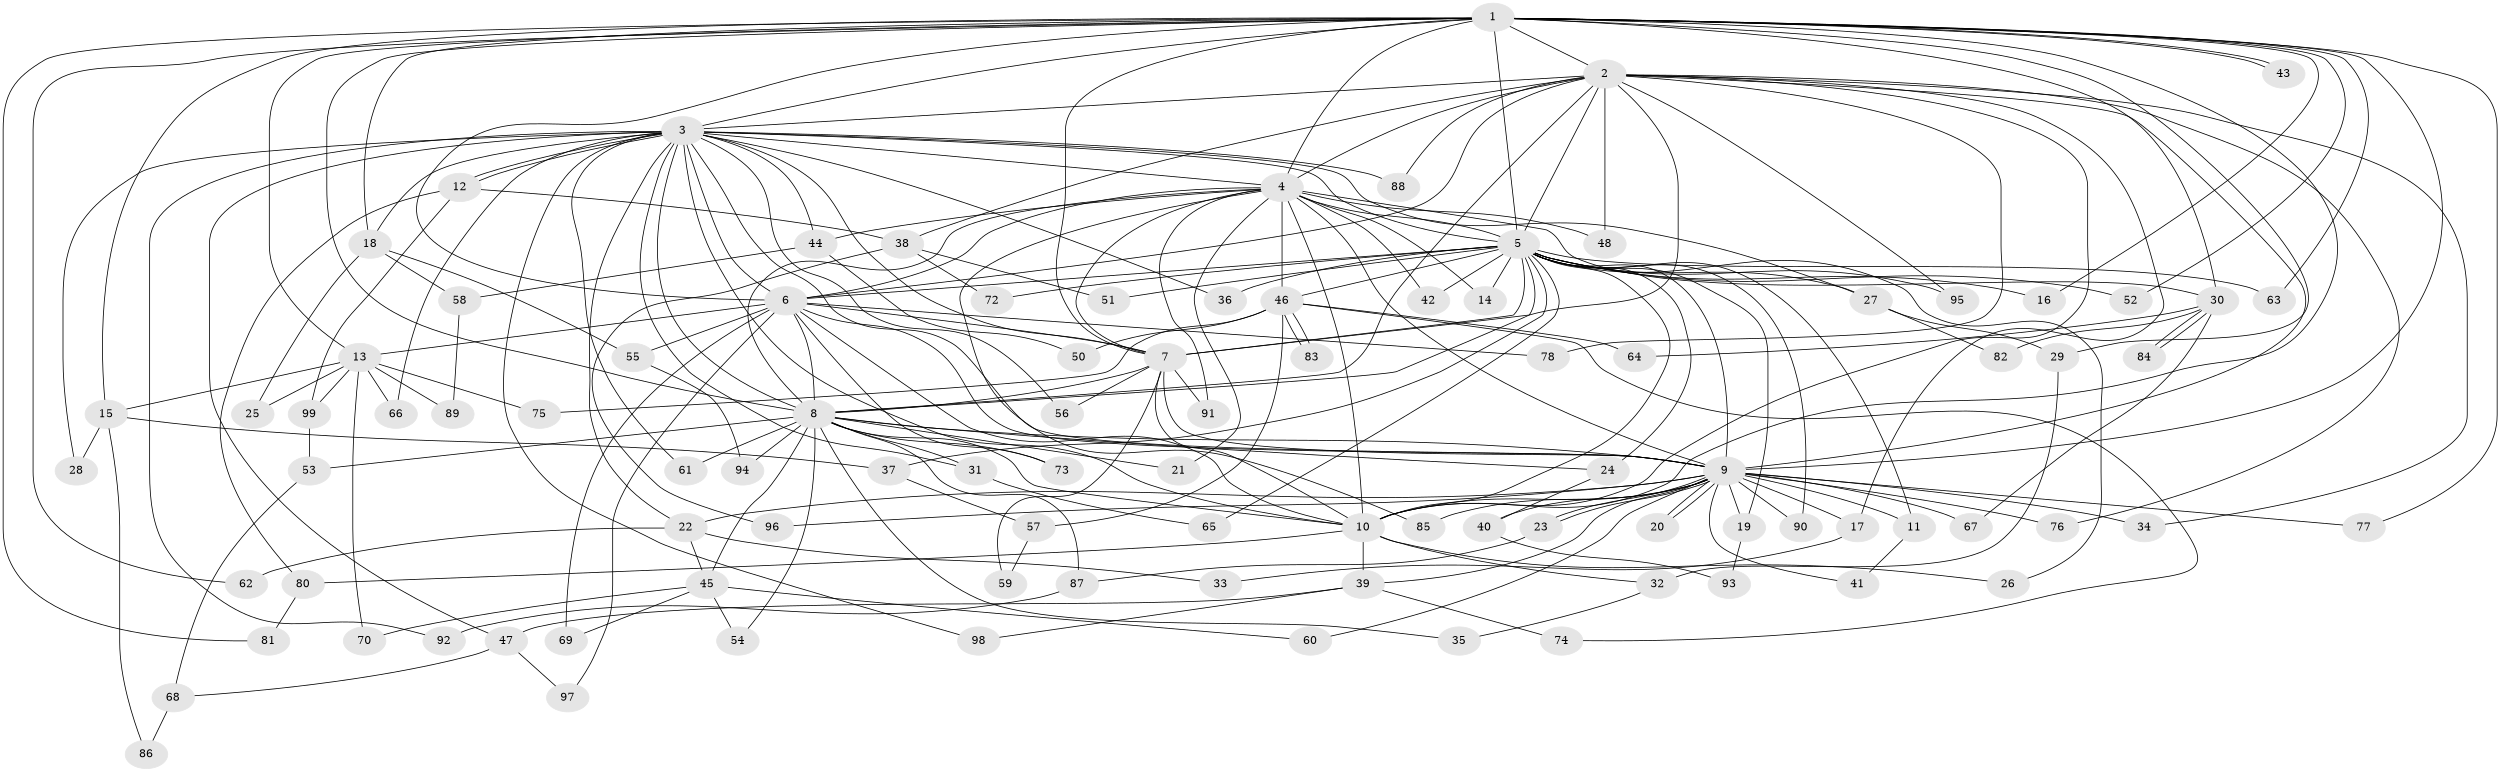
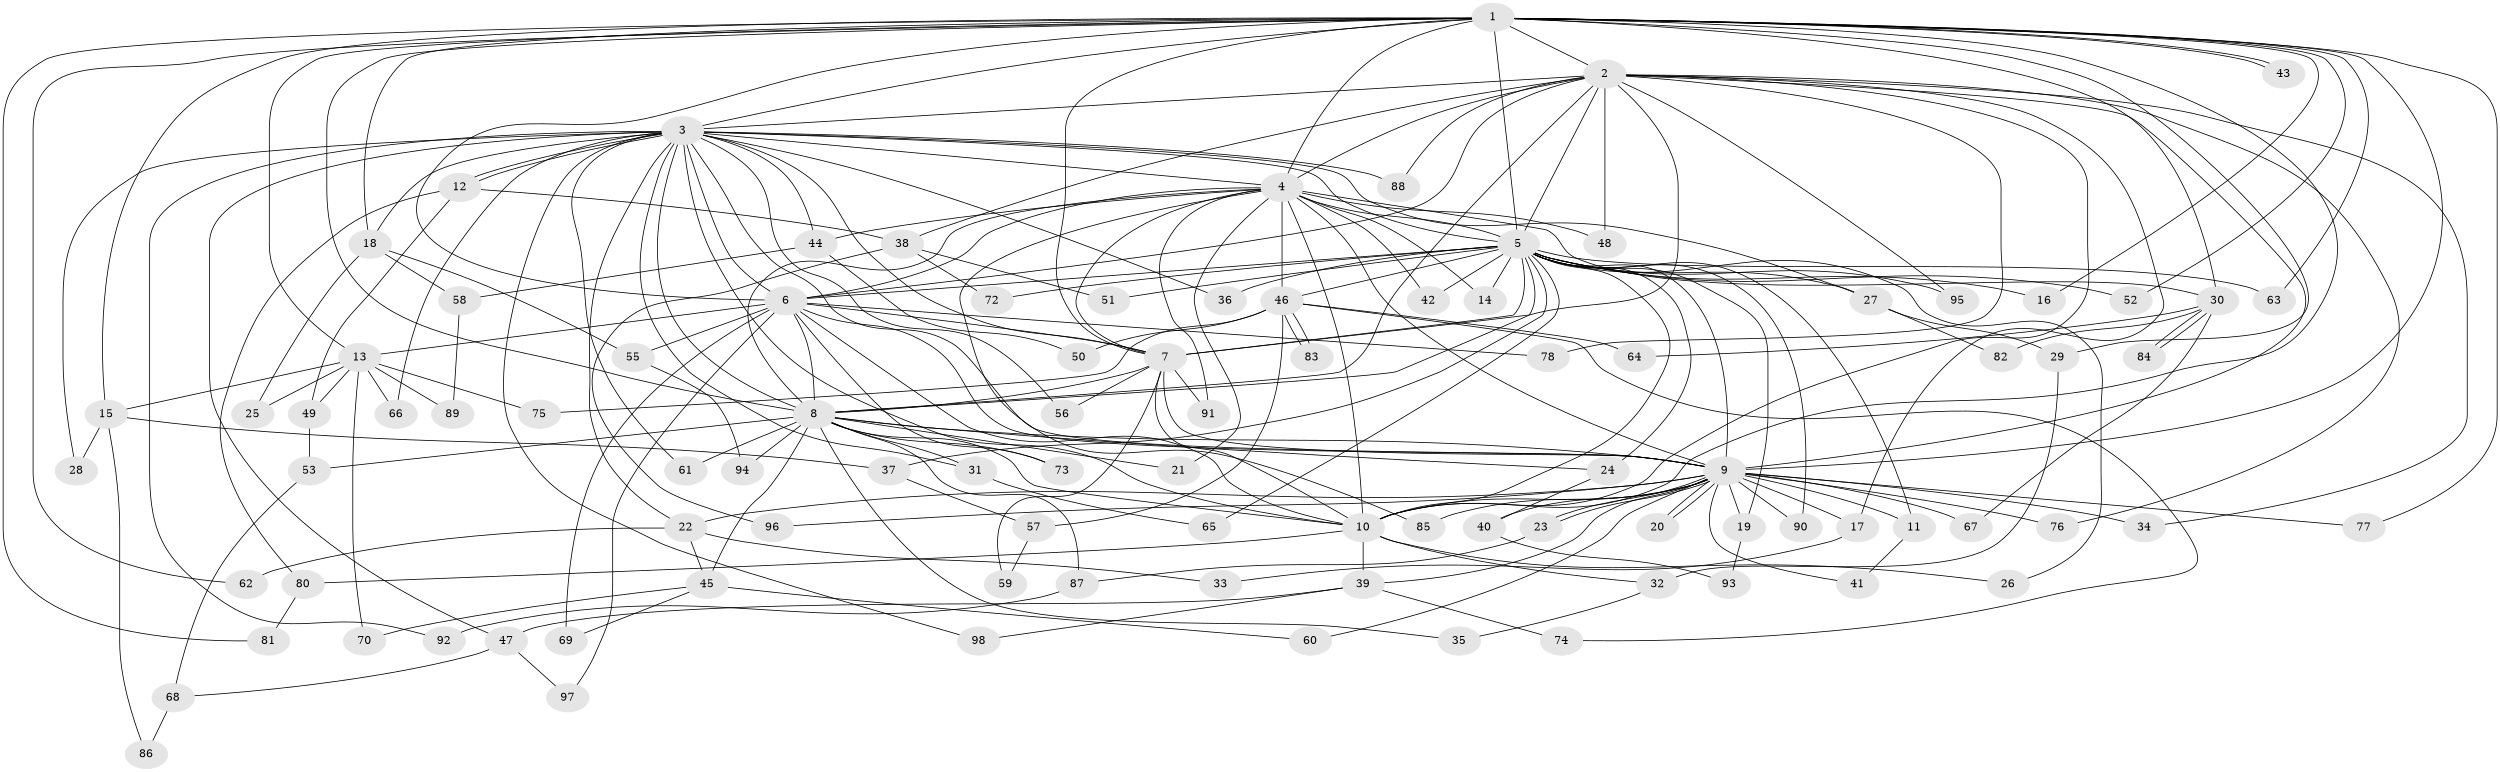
  graph {
    node [color=gray90 style=filled]
    1
    2
    3
    4
    5
    6
    7
    8
    9
    10
    13
    15
    16
    18
    29
    30
    43
    52
    62
    63
    77
    81
    17
    34
    38
    48
    76
    78
    88
    95
    12
    22
    27
    28
    31
    36
    44
    47
    56
    61
    66
    92
    98
    14
    21
    42
    46
    85
    91
    11
    19
    24
    26
    37
    51
    65
    72
    90
    55
    69
    73
    97
    59
    35
    45
    53
-   54
    87
    94
    20
    23
    39
    40
    41
    60
    67
    96
    32
    80
-   49 [label=99]
+   49
    25
    70
    75
    89
    86
    58
    82
    64
    84
    33
    50
    68
    57
    74
    83
    93
    1 -- 2
    1 -- 3
    1 -- 4
    1 -- 5
    1 -- 6
    1 -- 7
    1 -- 8
    1 -- 9
    1 -- 10
    1 -- 13
    1 -- 15
    1 -- 16
    1 -- 18
    1 -- 29
    1 -- 30
    1 -- 43
    1 -- 43
    1 -- 52
    1 -- 62
    1 -- 63
    1 -- 77
    1 -- 81
    2 -- 3
    2 -- 4
    2 -- 5
    2 -- 6
    2 -- 7
    2 -- 8
    2 -- 9
    2 -- 10
    2 -- 17
    2 -- 34
    2 -- 38
    2 -- 48
    2 -- 76
    2 -- 78
    2 -- 88
    2 -- 95
    3 -- 4
    3 -- 5
    3 -- 6
    3 -- 7
    3 -- 8
    3 -- 9
    3 -- 10
    3 -- 18
    3 -- 88
    3 -- 12
    3 -- 12
    3 -- 22
    3 -- 27
    3 -- 28
    3 -- 31
    3 -- 36
    3 -- 44
    3 -- 47
    3 -- 56
    3 -- 61
    3 -- 66
    3 -- 92
    3 -- 98
    4 -- 5
    4 -- 6
    4 -- 7
    4 -- 8
    4 -- 9
    4 -- 10
    4 -- 30
    4 -- 48
    4 -- 44
    4 -- 14
    4 -- 21
    4 -- 42
    4 -- 46
    4 -- 85
    4 -- 91
    5 -- 6
    5 -- 7
    5 -- 8
    5 -- 9
    5 -- 10
    5 -- 16
    5 -- 52
    5 -- 63
    5 -- 95
    5 -- 27
    5 -- 36
    5 -- 14
    5 -- 42
    5 -- 46
    5 -- 11
    5 -- 19
    5 -- 24
    5 -- 26
    5 -- 37
    5 -- 51
    5 -- 65
    5 -- 72
    5 -- 90
    6 -- 7
    6 -- 8
    6 -- 9
    6 -- 10
    6 -- 13
    6 -- 78
    6 -- 55
    6 -- 69
    6 -- 73
    6 -- 97
    7 -- 8
    7 -- 9
    7 -- 10
    7 -- 56
    7 -- 91
    7 -- 59
    8 -- 9
    8 -- 10
    8 -- 31
    8 -- 61
    8 -- 21
    8 -- 24
    8 -- 73
    8 -- 35
    8 -- 45
    8 -- 53
-   8 -- 54
    8 -- 87
    8 -- 94
    9 -- 10
    9 -- 77
    9 -- 17
    9 -- 34
    9 -- 76
    9 -- 22
    9 -- 85
    9 -- 11
    9 -- 19
    9 -- 90
    9 -- 20
    9 -- 20
    9 -- 23
    9 -- 23
    9 -- 39
    9 -- 40
    9 -- 41
    9 -- 60
    9 -- 67
    9 -- 96
    10 -- 26
    10 -- 39
    10 -- 32
    10 -- 80
    13 -- 15
    13 -- 66
    13 -- 49
    13 -- 25
    13 -- 70
    13 -- 75
    13 -- 89
    15 -- 28
    15 -- 37
    15 -- 86
    18 -- 55
    18 -- 25
    18 -- 58
    29 -- 32
    30 -- 67
    30 -- 82
    30 -- 64
    30 -- 84
    30 -- 84
    17 -- 33
    38 -- 51
    38 -- 72
    38 -- 96
    12 -- 38
    12 -- 80
    12 -- 49
    22 -- 62
    22 -- 45
    22 -- 33
    27 -- 29
    27 -- 82
    31 -- 65
    44 -- 58
    44 -- 50
    47 -- 97
    47 -- 68
    46 -- 75
    46 -- 64
    46 -- 50
    46 -- 57
    46 -- 74
    46 -- 83
    46 -- 83
    11 -- 41
    19 -- 93
    24 -- 40
    37 -- 57
    55 -- 94
    45 -- 69
-   45 -- 54
    45 -- 60
    45 -- 70
    53 -- 68
    87 -- 92
    23 -- 87
    39 -- 47
    39 -- 98
    39 -- 74
    40 -- 93
    32 -- 35
    80 -- 81
    49 -- 53
    58 -- 89
    68 -- 86
    57 -- 59
  }
